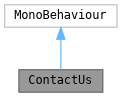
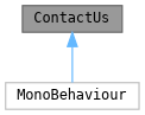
  digraph {
    fontname="DejaVu Sans Mono"
    node [fontname="DejaVu Sans Mono" fontsize=10 shape=box style=filled]
    n1 [color=gray40 fillcolor=grey60 fontcolor=black height=0.2 label=ContactUs width=0.4]
    n2 [color=grey75 fillcolor=white height=0.2 label=MonoBehaviour width=0.4]
-   n2 -> n1 [color=steelblue1 dir=back fontname="DejaVu Sans Mono" fontsize=10 labelfontname=Helvetica labelfontsize=10 style=solid]
+   n1 -> n2 [color=steelblue1 dir=back fontname="DejaVu Sans Mono" fontsize=10 labelfontname=Helvetica labelfontsize=10 style=solid]
  }
